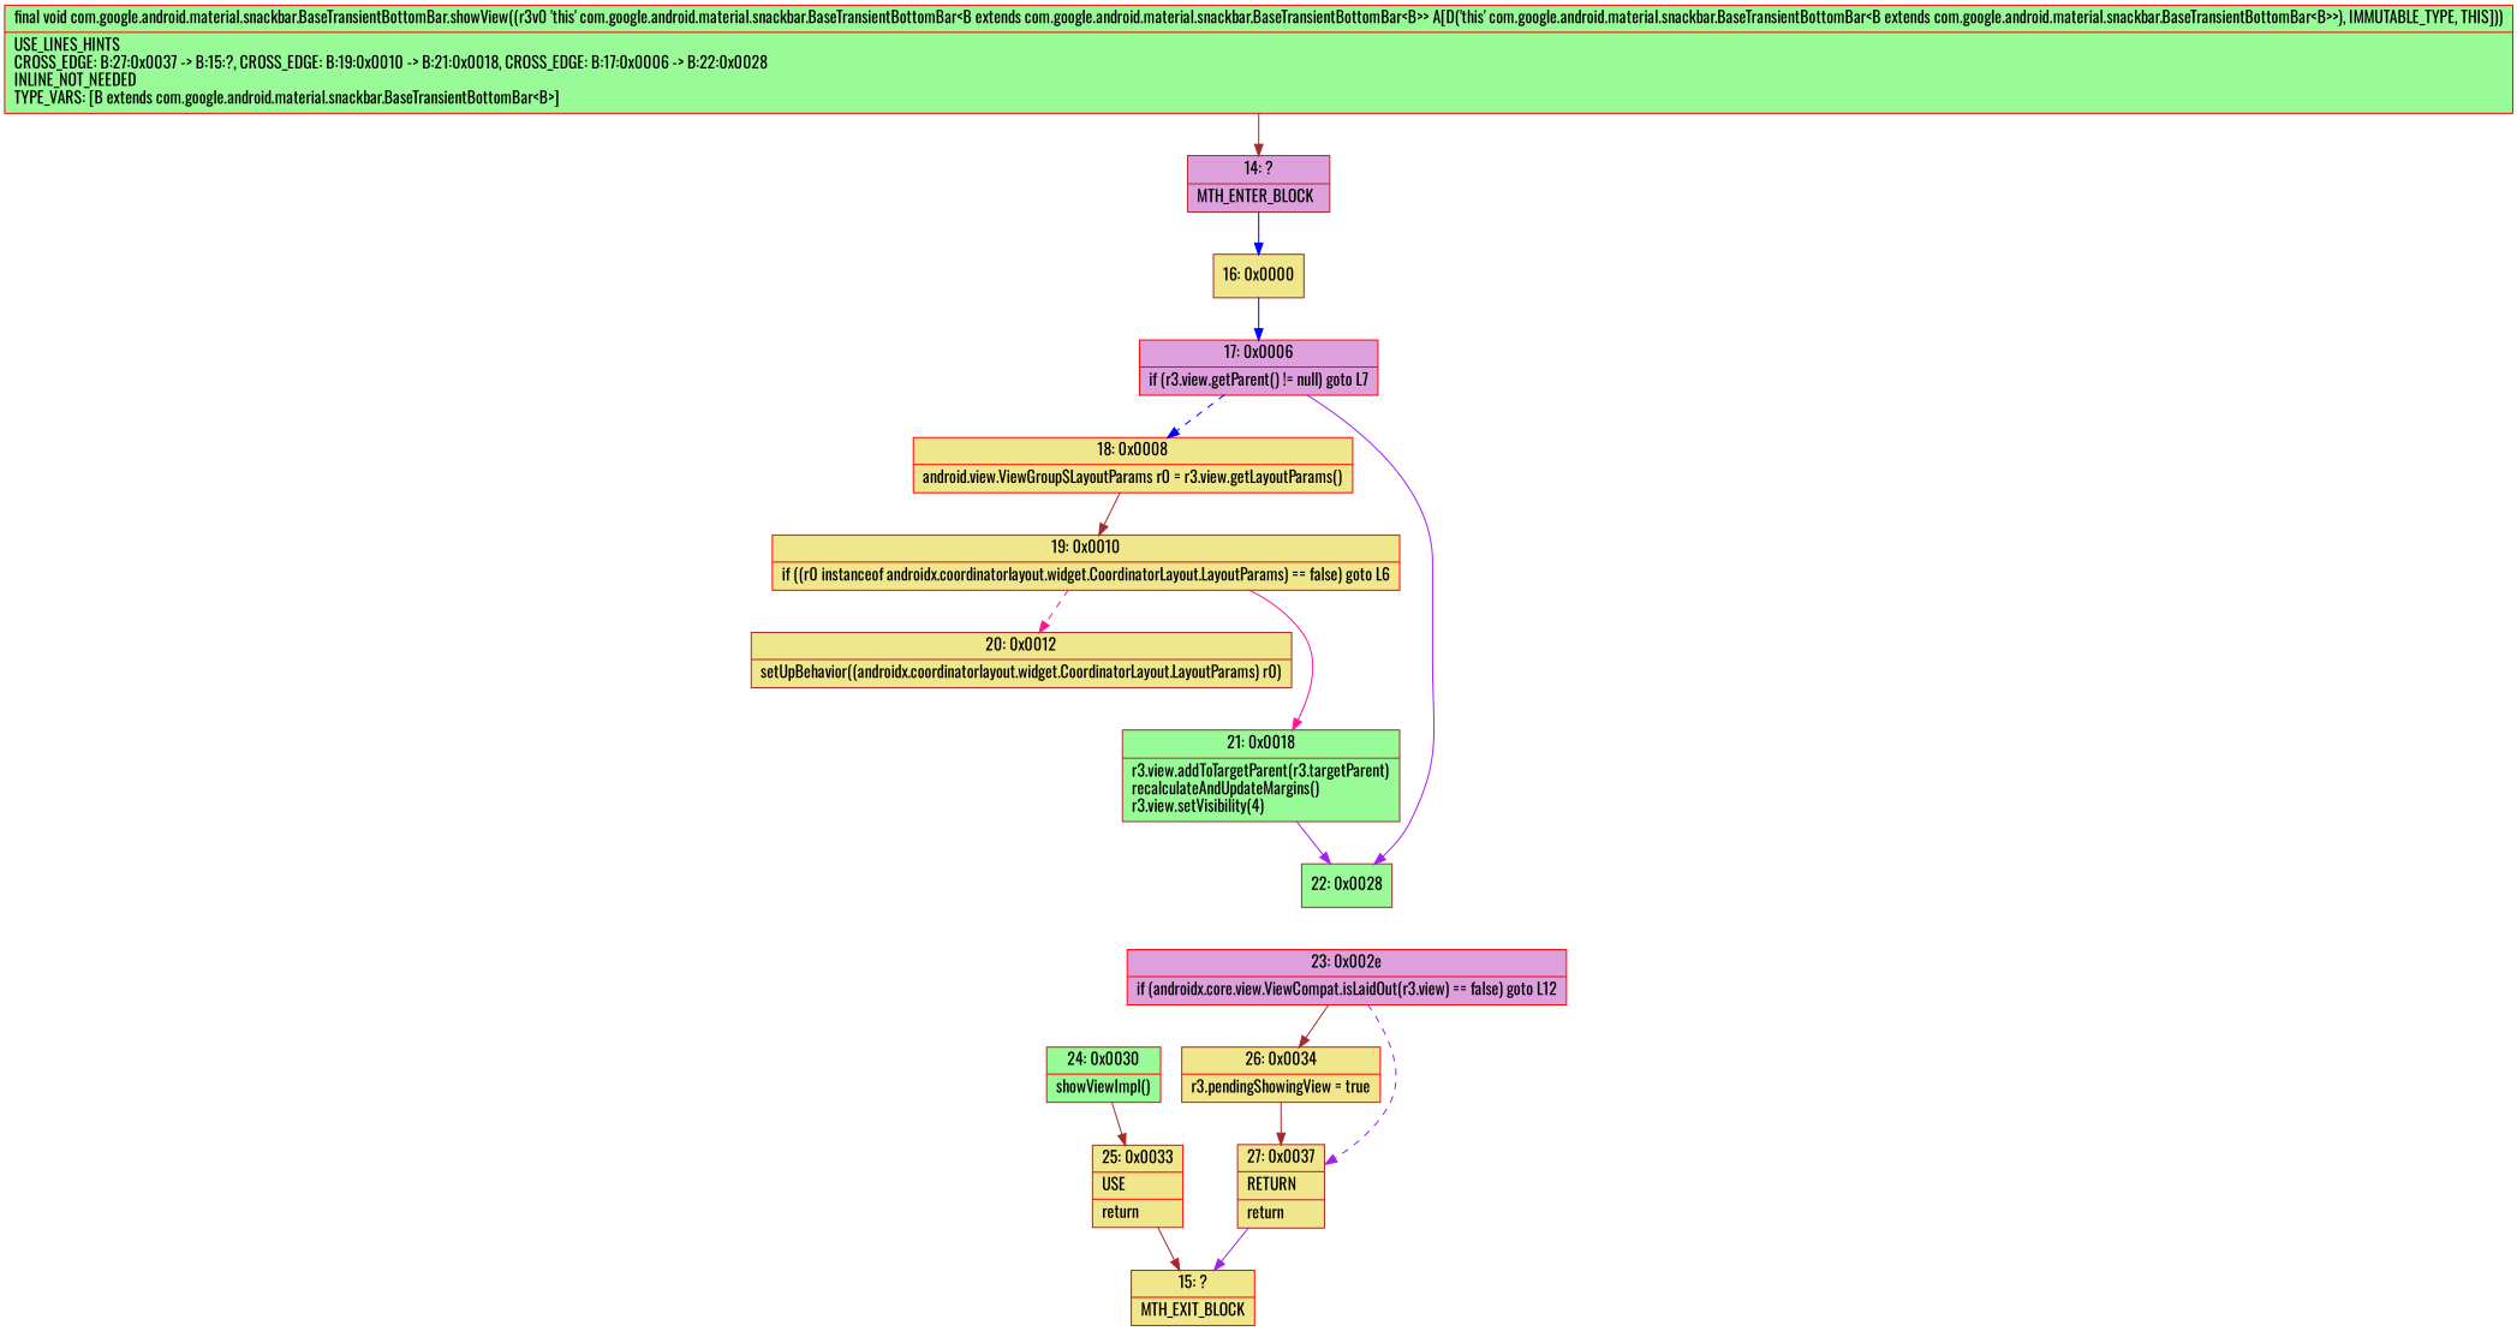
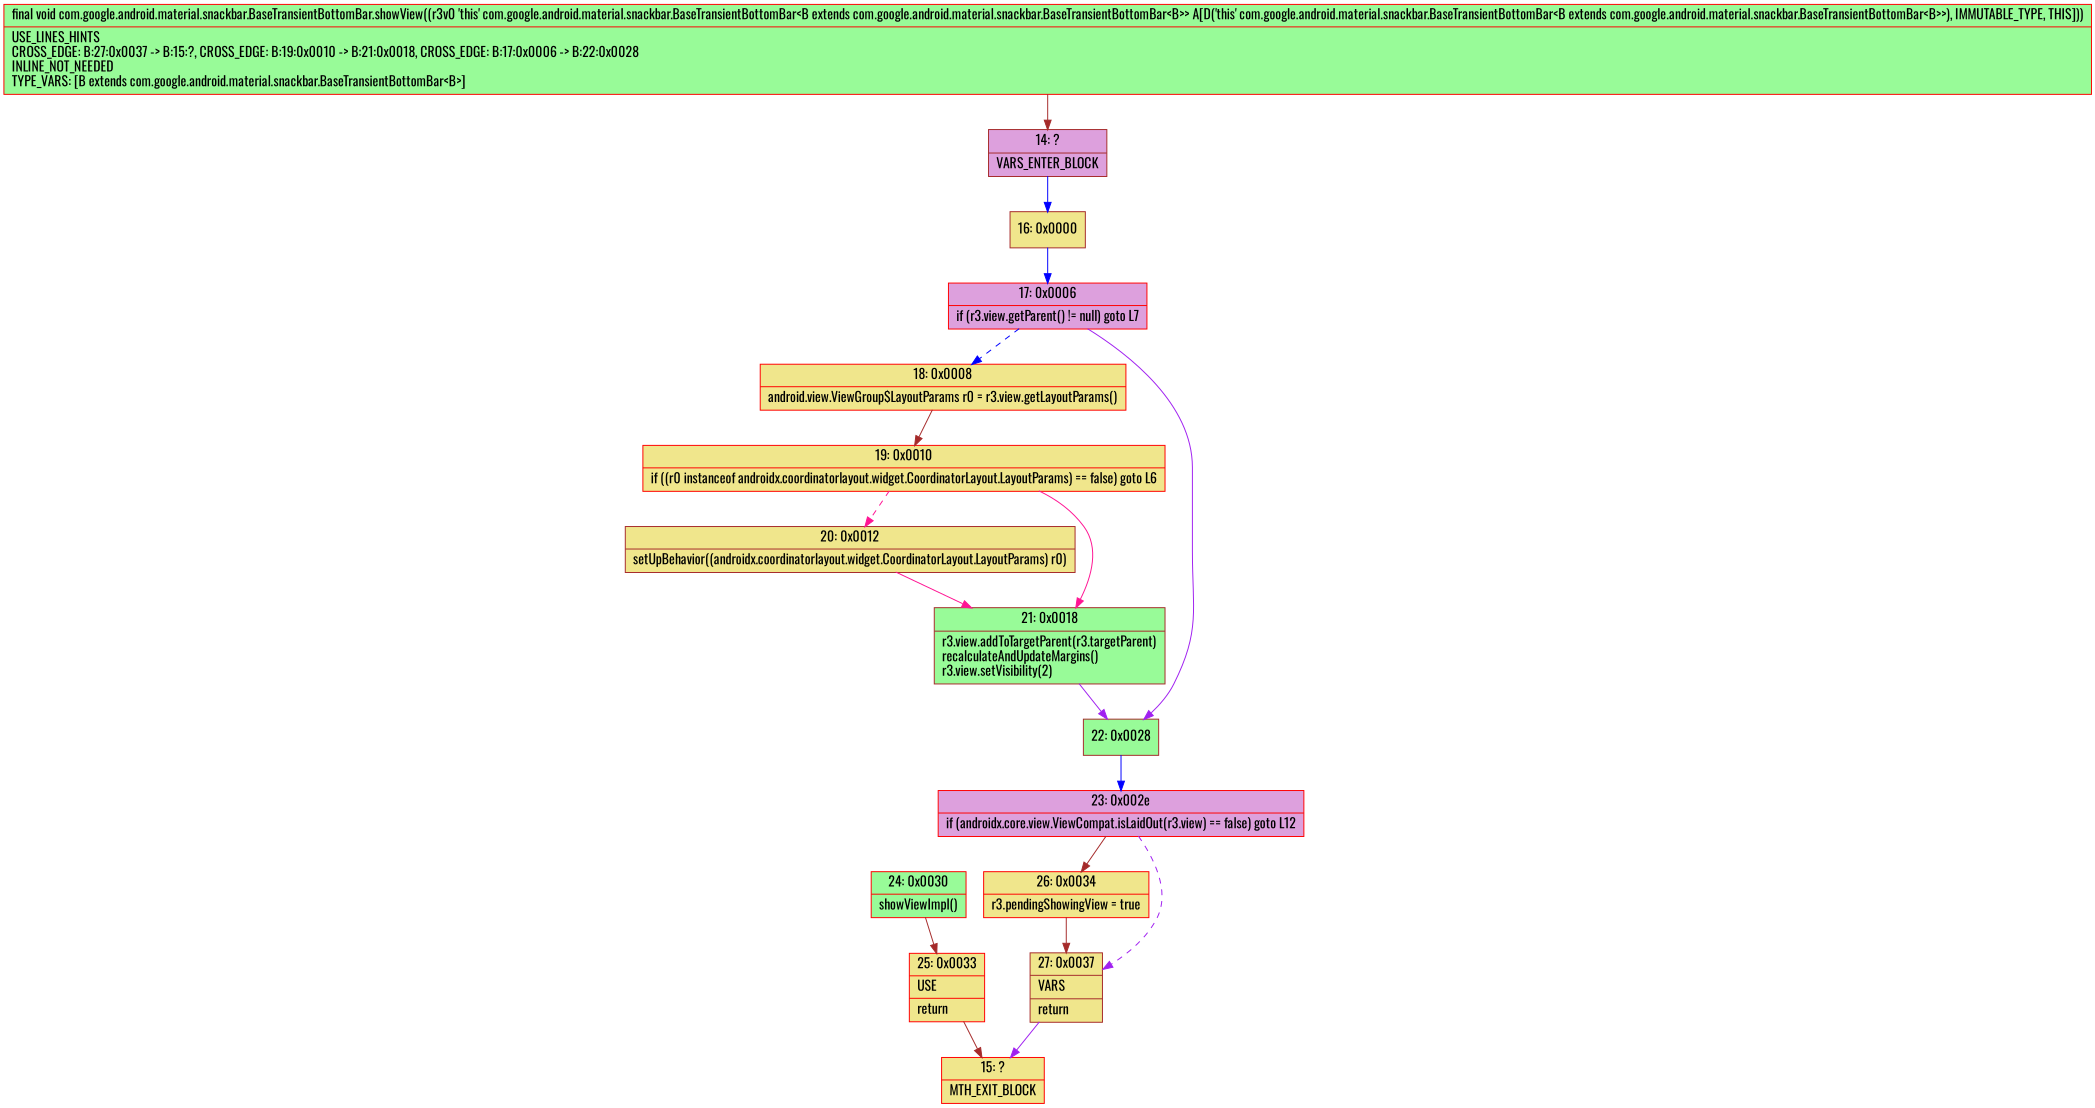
  digraph {
    fontname=Oswald
    node [color=red fillcolor=khaki fontname=Oswald shape=record style=filled]
    edge [color=brown fontname=Oswald]
-   n1 [color=brown fillcolor=plum label="{14\:\ ?|MTH_ENTER_BLOCK\l}"]
+   n1 [color=brown fillcolor=plum label="{14\:\ ?|VARS_ENTER_BLOCK\l}"]
    n2 [color=brown label="{16\:\ 0x0000}"]
    n3 [fillcolor=plum label="{17\:\ 0x0006|if (r3.view.getParent() != null) goto L7\l}"]
    n4 [label="{18\:\ 0x0008|android.view.ViewGroup$LayoutParams r0 = r3.view.getLayoutParams()\l}"]
    n5 [color=brown fillcolor=palegreen label="{22\:\ 0x0028}"]
    n6 [label="{19\:\ 0x0010|if ((r0 instanceof androidx.coordinatorlayout.widget.CoordinatorLayout.LayoutParams) == false) goto L6\l}"]
    n7 [fillcolor=plum label="{23\:\ 0x002e|if (androidx.core.view.ViewCompat.isLaidOut(r3.view) == false) goto L12\l}"]
    n8 [color=brown label="{20\:\ 0x0012|setUpBehavior((androidx.coordinatorlayout.widget.CoordinatorLayout.LayoutParams) r0)\l}"]
-   n9 [color=brown fillcolor=palegreen label="{21\:\ 0x0018|r3.view.addToTargetParent(r3.targetParent)\lrecalculateAndUpdateMargins()\lr3.view.setVisibility(4)\l}"]
+   n9 [color=brown fillcolor=palegreen label="{21\:\ 0x0018|r3.view.addToTargetParent(r3.targetParent)\lrecalculateAndUpdateMargins()\lr3.view.setVisibility(2)\l}"]
    n10 [label="{26\:\ 0x0034|r3.pendingShowingView = true\l}"]
-   n11 [color=brown label="{27\:\ 0x0037|RETURN\l|return\l}"]
+   n11 [color=brown label="{27\:\ 0x0037|VARS\l|return\l}"]
    n12 [fillcolor=palegreen label="{24\:\ 0x0030|showViewImpl()\l}"]
    n13 [label="{25\:\ 0x0033|USE\l|return\l}"]
    n14 [label="{15\:\ ?|MTH_EXIT_BLOCK\l}"]
    n15 [fillcolor=palegreen label="{final void com.google.android.material.snackbar.BaseTransientBottomBar.showView((r3v0 'this' com.google.android.material.snackbar.BaseTransientBottomBar\<B extends com.google.android.material.snackbar.BaseTransientBottomBar\<B\>\> A[D('this' com.google.android.material.snackbar.BaseTransientBottomBar\<B extends com.google.android.material.snackbar.BaseTransientBottomBar\<B\>\>), IMMUTABLE_TYPE, THIS]))  | USE_LINES_HINTS\lCROSS_EDGE: B:27:0x0037 \-\> B:15:?, CROSS_EDGE: B:19:0x0010 \-\> B:21:0x0018, CROSS_EDGE: B:17:0x0006 \-\> B:22:0x0028\lINLINE_NOT_NEEDED\lTYPE_VARS: [B extends com.google.android.material.snackbar.BaseTransientBottomBar\<B\>]\l}"]
    n1 -> n2 [color=blue]
    n2 -> n3 [color=blue]
    n3 -> n4 [color=blue style=dashed]
    n3 -> n5 [color=purple]
    n4 -> n6
+   n5 -> n7 [color=blue]
    n6 -> n8 [color=deeppink style=dashed]
    n6 -> n9 [color=deeppink]
    n7 -> n10
    n7 -> n11 [color=purple style=dashed]
+   n8 -> n9 [color=deeppink]
    n9 -> n5 [color=purple]
    n10 -> n11
    n11 -> n14 [color=purple]
    n12 -> n13
    n13 -> n14
    n15 -> n1
  }
